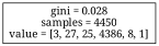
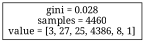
  digraph {
    fontname="Noto Serif"
-   n1 [label="gini = 0.028\nsamples = 4450\nvalue = [3, 27, 25, 4386, 8, 1]" shape=box fontname="Noto Serif"]
+   n1 [label="gini = 0.028\nsamples = 4460\nvalue = [3, 27, 25, 4386, 8, 1]" shape=box fontname="Noto Serif"]
  }
